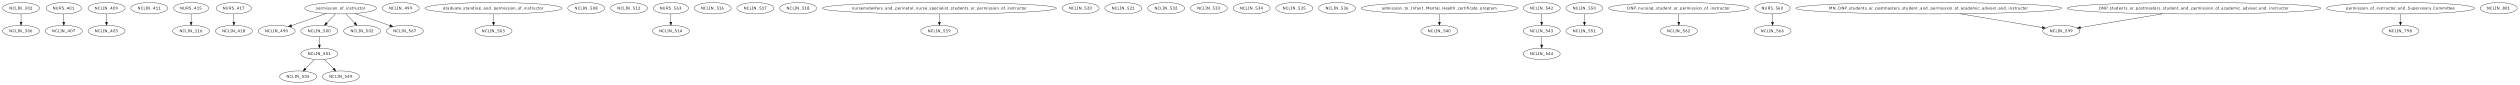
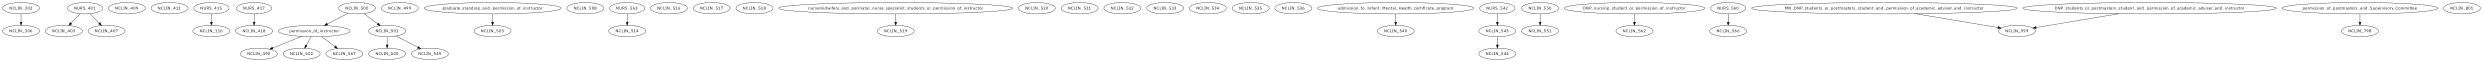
  digraph {
    fontname="IBM Plex Sans"
    node [fontname="IBM Plex Sans"]
    edge [color=black fontname="IBM Plex Sans"]
    NCLIN_302
    NCLIN_306
    NURS_401
    NCLIN_403
    NCLIN_407
    NCLIN_409
    NCLIN_411
    n8 [label=NCLIN_116]
    NURS_415
    NURS_417
    NCLIN_418
    permission_of_instructor
    NCLIN_490
    NCLIN_500
    NCLIN_502
    NCLIN_567
    NCLIN_501
    NCLIN_499
    NCLIN_505
    NCLIN_549
    graduate_standing_and_permission_of_instructor
    NCLIN_503
    NCLIN_508
-   NCLIN_512
    NURS_563
    NCLIN_514
    NCLIN_516
    NCLIN_517
    NCLIN_518
    nursemidwifery_and_perinatal_nurse_specialist_students_or_permission_of_instructor
    NCLIN_519
    NCLIN_520
    NCLIN_521
    NCLIN_532
    NCLIN_533
    NCLIN_534
    NCLIN_535
    NCLIN_536
    admission_to_Infant_Mental_Health_certificate_program
    NCLIN_540
-   NCLIN_542
+   NCLIN_542 [label=NURS_542]
    NCLIN_543
    NCLIN_544
    NCLIN_550
    NCLIN_551
    DNP_nursing_student_or_permission_of_instructor
    NCLIN_562
    n48 [label=NURS_560]
    NCLIN_566
    MN_DNP_students_or_postmasters_student_and_permission_of_academic_adviser_and_instructor
    NCLIN_599
    DNP_students_or_postmasters_student_and_permission_of_academic_adviser_and_instructor
-   permission_of_instructor_and_Supervisory_Committee
+   permission_of_instructor_and_Supervisory_Committee [label=permission_of_postmasters_and_Supervisory_Committee]
    NCLIN_798
    NCLIN_801
    NCLIN_302 -> NCLIN_306
-   NCLIN_409 -> NCLIN_403
+   NURS_401 -> NCLIN_403
    NURS_401 -> NCLIN_407
    NURS_415 -> n8
    NURS_417 -> NCLIN_418
    permission_of_instructor -> NCLIN_490
-   permission_of_instructor -> NCLIN_500
+   NCLIN_500 -> permission_of_instructor
    permission_of_instructor -> NCLIN_502
    permission_of_instructor -> NCLIN_567
    NCLIN_500 -> NCLIN_501
    NCLIN_501 -> NCLIN_505
    NCLIN_501 -> NCLIN_549
    graduate_standing_and_permission_of_instructor -> NCLIN_503
    NURS_563 -> NCLIN_514
    nursemidwifery_and_perinatal_nurse_specialist_students_or_permission_of_instructor -> NCLIN_519
    admission_to_Infant_Mental_Health_certificate_program -> NCLIN_540
    NCLIN_542 -> NCLIN_543
    NCLIN_543 -> NCLIN_544
    NCLIN_550 -> NCLIN_551
    DNP_nursing_student_or_permission_of_instructor -> NCLIN_562
    n48 -> NCLIN_566
    MN_DNP_students_or_postmasters_student_and_permission_of_academic_adviser_and_instructor -> NCLIN_599
    DNP_students_or_postmasters_student_and_permission_of_academic_adviser_and_instructor -> NCLIN_599
    permission_of_instructor_and_Supervisory_Committee -> NCLIN_798
  }
